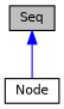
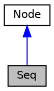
  digraph {
    node [color=black fontname=Helvetica fontsize=10 shape=record style=filled]
    n1 [fillcolor=grey75 fontcolor=black height=0.2 label=Seq width=0.4]
    n2 [fillcolor=white height=0.2 label="Node" width=0.4]
-   n1 -> n2 [color=blue dir=back fontname=Helvetica fontsize=10 labelfontname=Helvetica labelfontsize=10 style=solid]
+   n2 -> n1 [color=blue dir=back fontname=Helvetica fontsize=10 labelfontname=Helvetica labelfontsize=10 style=solid]
  }
